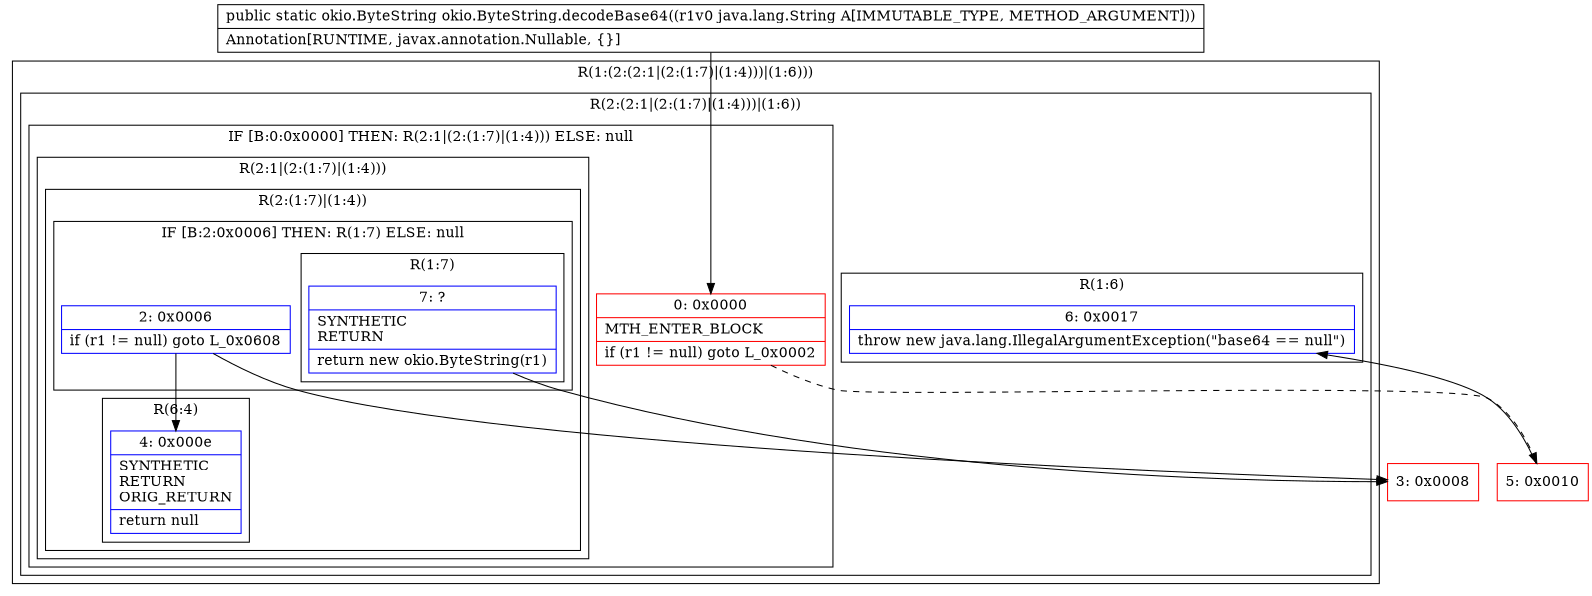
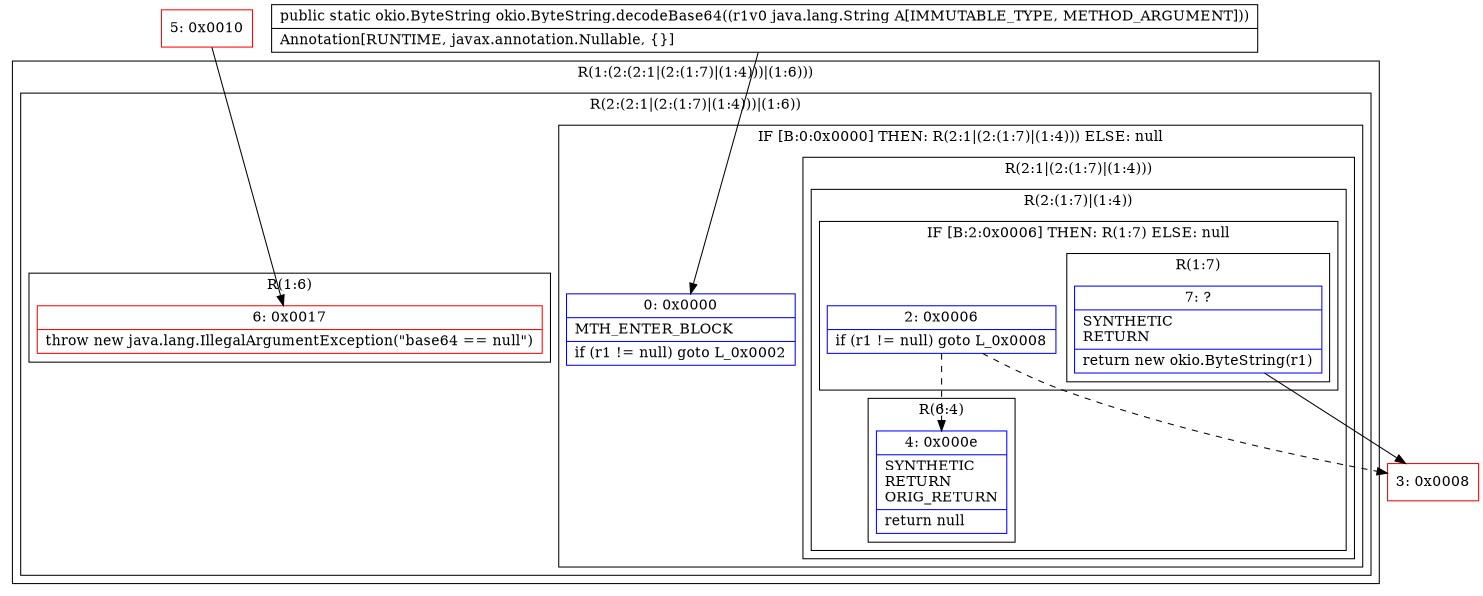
  digraph {
    node [color=blue shape=record]
    n1 [label="{7\:\ ?|SYNTHETIC\lRETURN\l|return new okio.ByteString(r1)\l}"]
-   n2 [label="{2\:\ 0x0006|if (r1 != null) goto L_0x0608\l}"]
+   n2 [label="{2\:\ 0x0006|if (r1 != null) goto L_0x0008\l}"]
    n3 [label="{4\:\ 0x000e|SYNTHETIC\lRETURN\lORIG_RETURN\l|return null\l}"]
-   n4 [color=red label="{0\:\ 0x0000|MTH_ENTER_BLOCK\l|if (r1 != null) goto L_0x0002\l}"]
-   n5 [label="{6\:\ 0x0017|throw new java.lang.IllegalArgumentException(\"base64 == null\")\l}"]
+   n4 [label="{0\:\ 0x0000|MTH_ENTER_BLOCK\l|if (r1 != null) goto L_0x0002\l}"]
+   n5 [color=red label="{6\:\ 0x0017|throw new java.lang.IllegalArgumentException(\"base64 == null\")\l}"]
    n6 [color=red label="{3\:\ 0x0008}"]
    n7 [color=red label="{5\:\ 0x0010}"]
    n8 [label="{public static okio.ByteString okio.ByteString.decodeBase64((r1v0 java.lang.String A[IMMUTABLE_TYPE, METHOD_ARGUMENT]))  | Annotation[RUNTIME, javax.annotation.Nullable, \{\}]\l}" color=""]
    subgraph cluster_1 {
      label="R(1:(2:(2:1|(2:(1:7)|(1:4)))|(1:6)))"
      subgraph cluster_2 {
        label="R(2:(2:1|(2:(1:7)|(1:4)))|(1:6))"
        subgraph cluster_3 {
          label="IF [B:0:0x0000] THEN: R(2:1|(2:(1:7)|(1:4))) ELSE: null"
          n4
          subgraph cluster_4 {
            label="R(2:1|(2:(1:7)|(1:4)))"
            subgraph cluster_5 {
              label="R(2:(1:7)|(1:4))"
              subgraph cluster_6 {
                label="IF [B:2:0x0006] THEN: R(1:7) ELSE: null"
                n2
                subgraph cluster_7 {
                  label="R(1:7)"
                  n1
                }
              }
              subgraph cluster_8 {
                label="R(6:4)"
                n3
              }
            }
          }
        }
        subgraph cluster_9 {
          label="R(1:6)"
          n5
        }
      }
    }
    n1 -> n6
-   n2 -> n3 [style=solid]
-   n2 -> n6
-   n4 -> n7 [style=dashed]
+   n2 -> n3 [style=dashed]
+   n2 -> n6 [style=dashed]
    n7 -> n5
    n8 -> n4
  }
